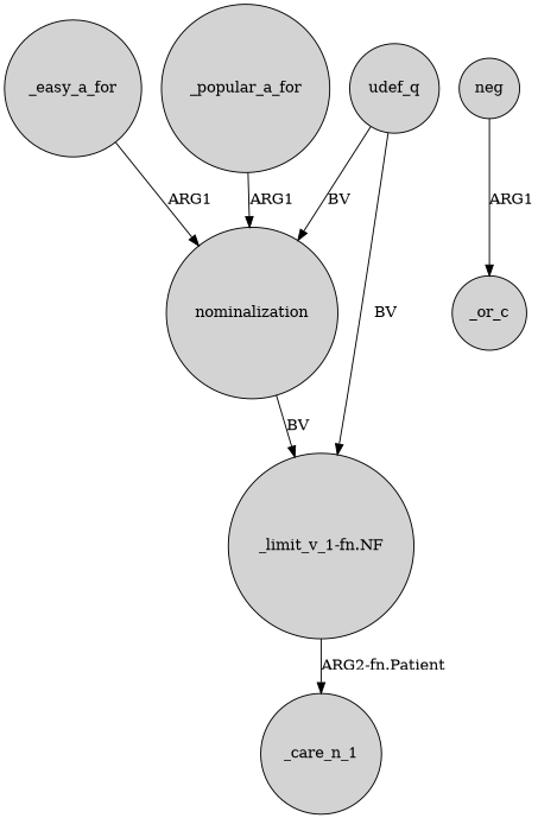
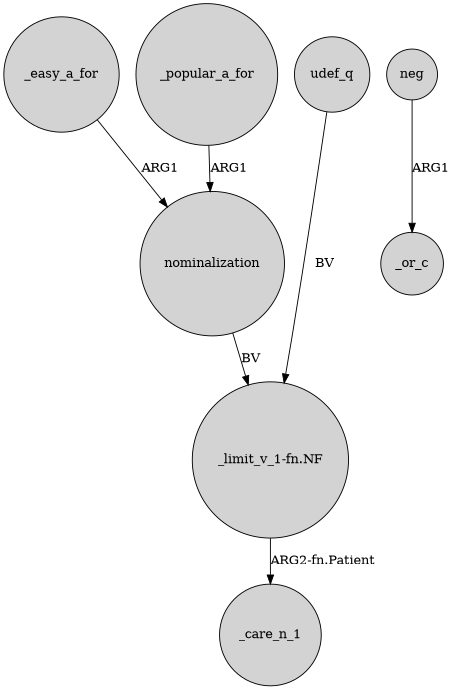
  digraph {
    node [shape=circle style=filled]
    _easy_a_for
    nominalization
    "_limit_v_1-fn.NF"
    _care_n_1
    _popular_a_for
    udef_q
    neg
    _or_c
    _easy_a_for -> nominalization [label=ARG1]
    nominalization -> "_limit_v_1-fn.NF" [label=BV]
    "_limit_v_1-fn.NF" -> _care_n_1 [label="ARG2-fn.Patient"]
    _popular_a_for -> nominalization [label=ARG1]
-   udef_q -> nominalization [label=BV]
    udef_q -> "_limit_v_1-fn.NF" [label=BV]
    neg -> _or_c [label=ARG1]
  }
